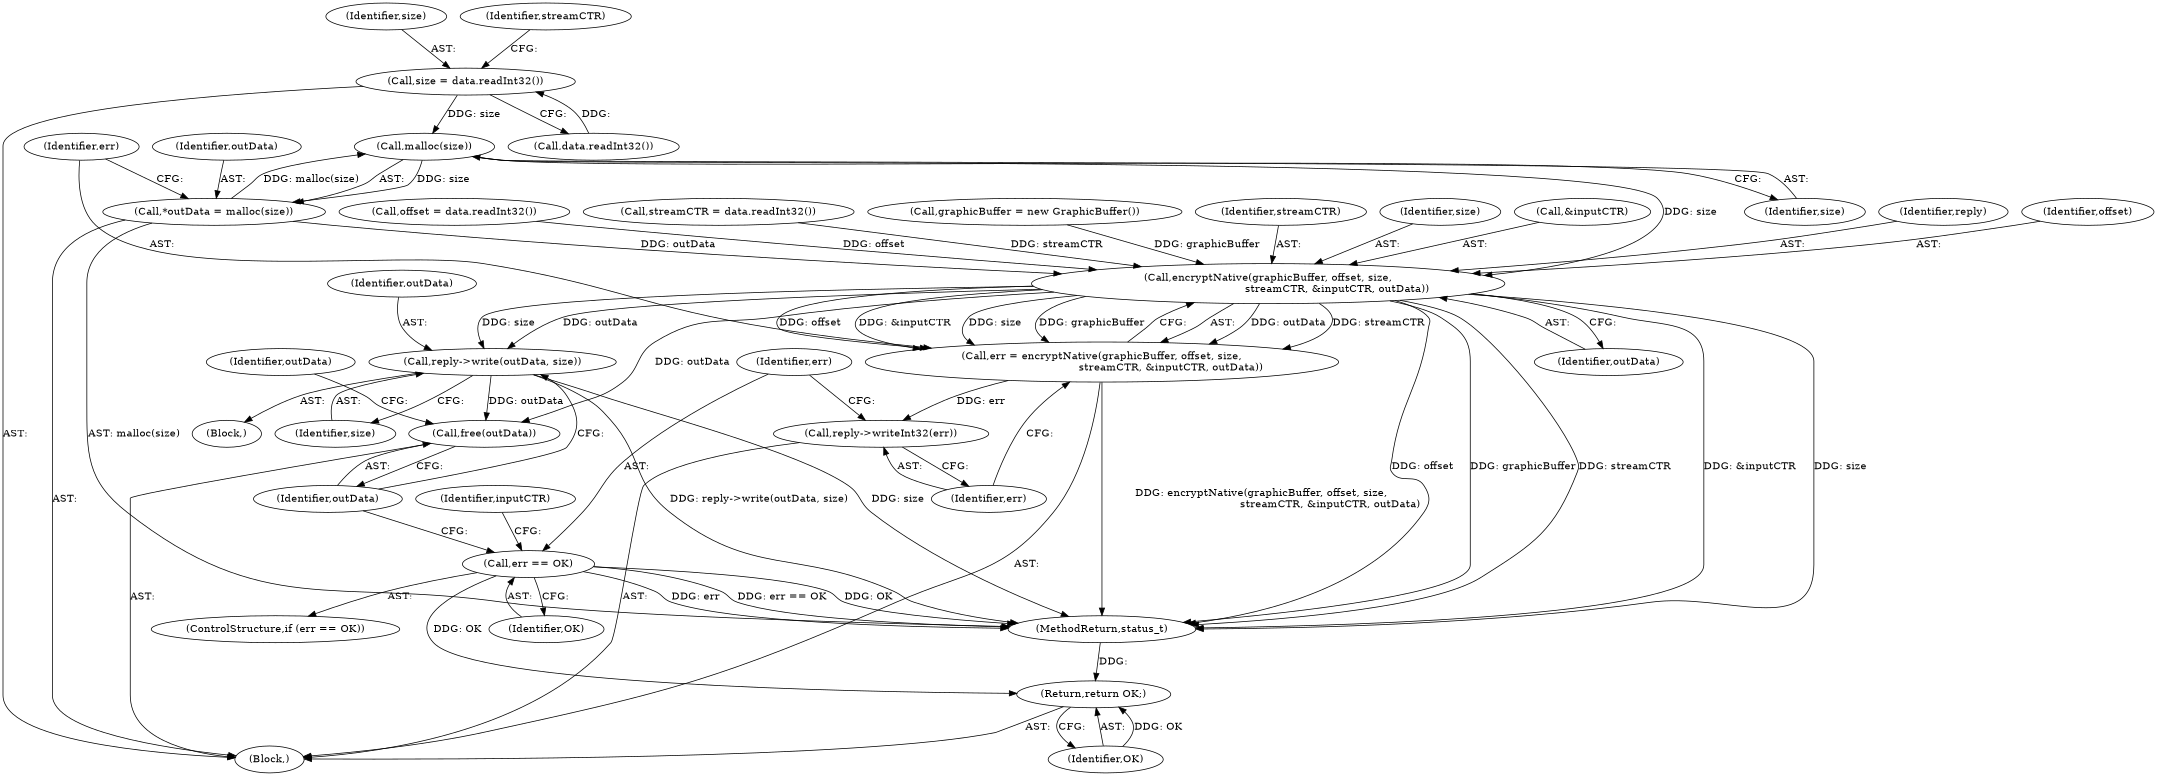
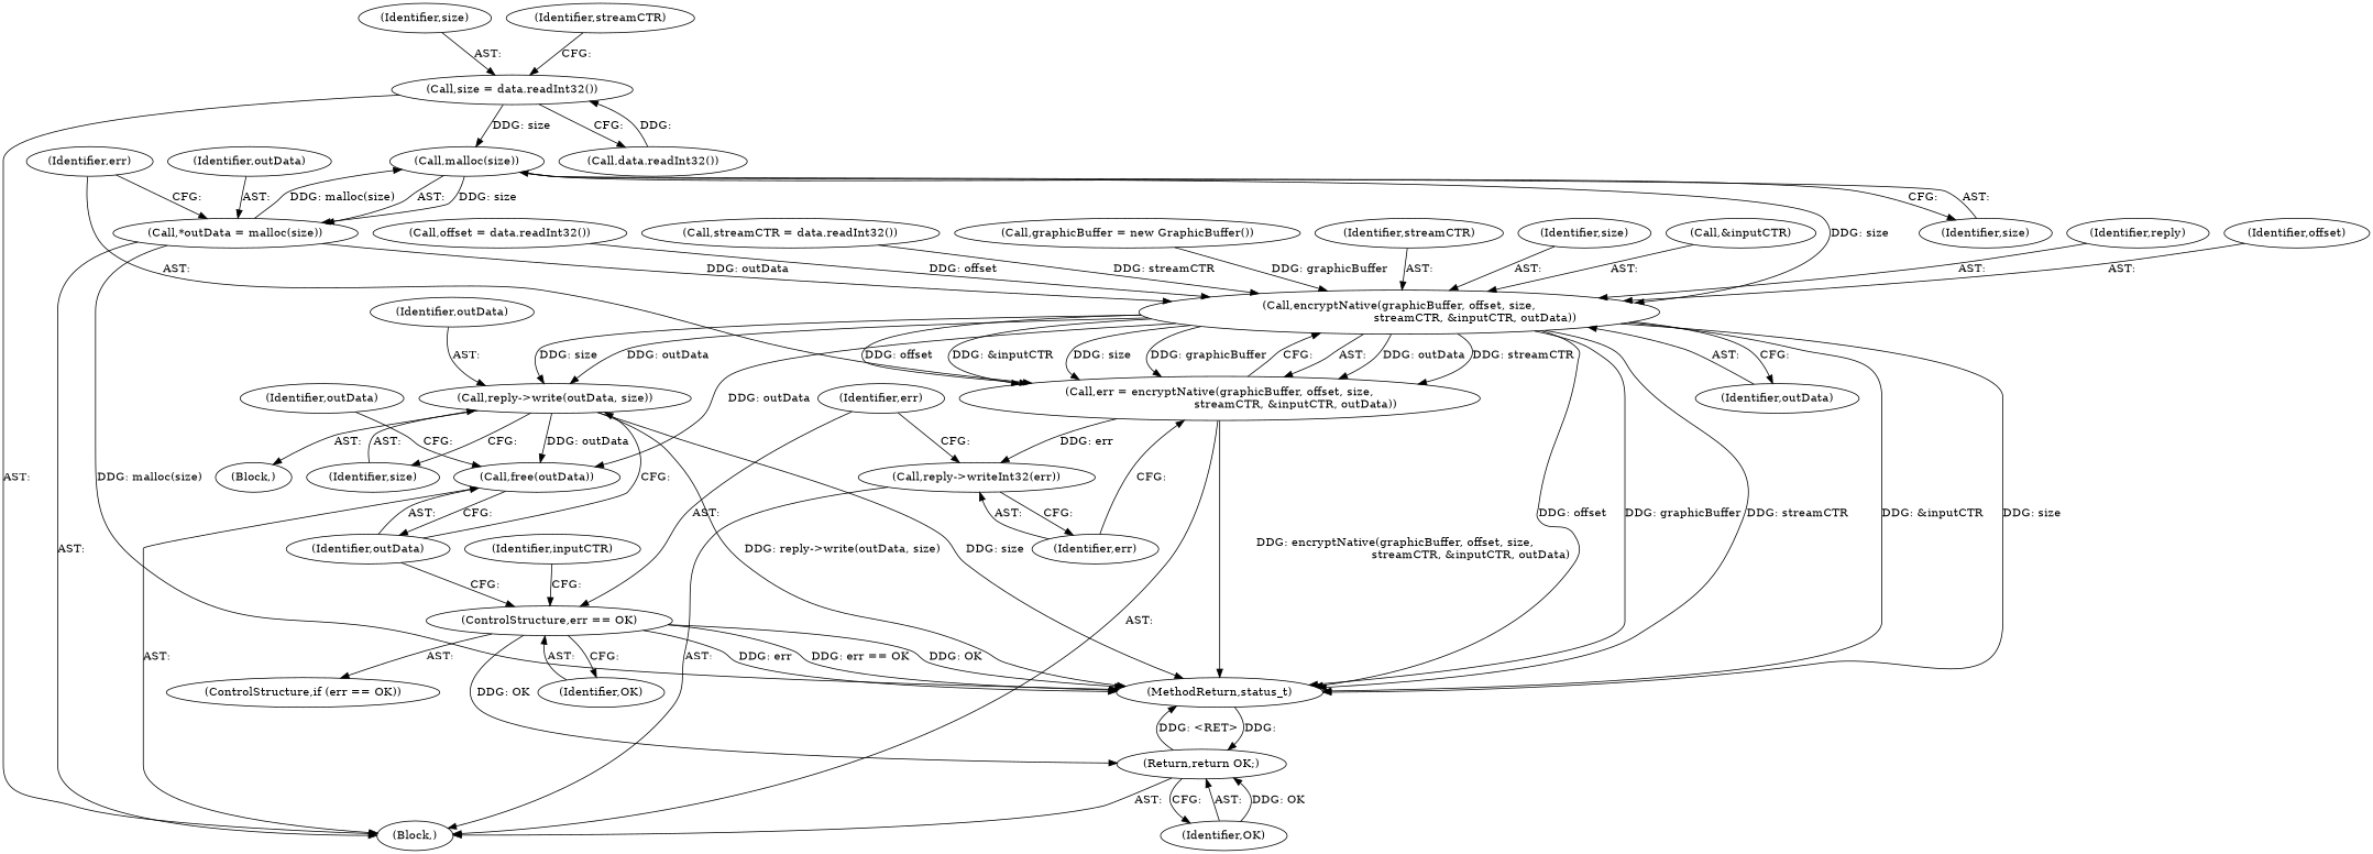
  digraph {
    fontname="DejaVu Serif"
    node [fontname="DejaVu Serif"]
    edge [fontname="DejaVu Serif"]
    n1 [label="(Call,malloc(size))"]
    n2 [label="(Call,*outData = malloc(size))"]
    n3 [label="(Call,encryptNative(graphicBuffer, offset, size,\n                                         streamCTR, &inputCTR, outData))"]
    n4 [label="(Identifier,size)"]
    n5 [label="(Block,)"]
    n6 [label="(MethodReturn,status_t)"]
    n7 [label="(Call,err = encryptNative(graphicBuffer, offset, size,\n                                         streamCTR, &inputCTR, outData))"]
    n8 [label="(Call,reply->write(outData, size))"]
    n9 [label="(Call,free(outData))"]
    n10 [label="(Identifier,outData)"]
    n11 [label="(Call,size = data.readInt32())"]
    n12 [label="(Call,data.readInt32())"]
    n13 [label="(Return,return OK;)"]
    n14 [label="(Call,reply->writeInt32(err))"]
    n15 [label="(Block,)"]
    n16 [label="(Identifier,size)"]
    n17 [label="(Identifier,outData)"]
    n18 [label="(Identifier,err)"]
-   n19 [label="(Call,err == OK)"]
+   n19 [label="(ControlStructure,err == OK)"]
    n20 [label="(Identifier,OK)"]
    n21 [label="(ControlStructure,if (err == OK))"]
    n22 [label="(Identifier,OK)"]
    n23 [label="(Identifier,outData)"]
    n24 [label="(Identifier,reply)"]
    n25 [label="(Identifier,offset)"]
    n26 [label="(Call,offset = data.readInt32())"]
    n27 [label="(Call,streamCTR = data.readInt32())"]
    n28 [label="(Identifier,err)"]
    n29 [label="(Identifier,err)"]
    n30 [label="(Identifier,outData)"]
    n31 [label="(Call,graphicBuffer = new GraphicBuffer())"]
    n32 [label="(Identifier,size)"]
    n33 [label="(Identifier,outData)"]
    n34 [label="(Identifier,streamCTR)"]
    n35 [label="(Identifier,size)"]
    n36 [label="(Identifier,streamCTR)"]
    n37 [label="(Call,&inputCTR)"]
    n38 [label="(Identifier,inputCTR)"]
    n1 -> n2 [label="AST: "]
    n1 -> n2 [label="DDG: size"]
    n1 -> n3 [label="DDG: size"]
    n1 -> n4 [label="CFG: "]
    n2 -> n1 [label="DDG: malloc(size)"]
    n2 -> n3 [label="DDG: outData"]
    n2 -> n5 [label="AST: "]
-   n2 -> n6 [label="AST: malloc(size)"]
+   n2 -> n6 [label="DDG: malloc(size)"]
    n3 -> n6 [label="DDG: offset"]
    n3 -> n6 [label="DDG: graphicBuffer"]
    n3 -> n6 [label="DDG: streamCTR"]
    n3 -> n6 [label="DDG: &inputCTR"]
    n3 -> n6 [label="DDG: size"]
    n3 -> n7 [label="AST: "]
    n3 -> n7 [label="DDG: outData"]
    n3 -> n7 [label="DDG: streamCTR"]
    n3 -> n7 [label="DDG: offset"]
    n3 -> n7 [label="DDG: &inputCTR"]
    n3 -> n7 [label="DDG: size"]
    n3 -> n7 [label="DDG: graphicBuffer"]
    n3 -> n8 [label="DDG: outData"]
    n3 -> n8 [label="DDG: size"]
    n3 -> n9 [label="DDG: outData"]
    n3 -> n10 [label="CFG: "]
    n4 -> n1 [label="AST: "]
    n6 -> n13 [label="DDG: "]
    n7 -> n3 [label="CFG: "]
    n7 -> n5 [label="AST: "]
    n7 -> n6 [label="DDG: encryptNative(graphicBuffer, offset, size,\n                                         streamCTR, &inputCTR, outData)"]
    n7 -> n14 [label="DDG: err"]
    n8 -> n6 [label="DDG: reply->write(outData, size)"]
    n8 -> n6 [label="DDG: size"]
    n8 -> n9 [label="DDG: outData"]
    n8 -> n15 [label="AST: "]
    n8 -> n16 [label="CFG: "]
    n9 -> n5 [label="AST: "]
    n9 -> n17 [label="CFG: "]
    n10 -> n3 [label="AST: "]
    n11 -> n1 [label="DDG: size"]
    n11 -> n5 [label="AST: "]
    n11 -> n12 [label="CFG: "]
    n12 -> n11 [label="DDG: "]
    n13 -> n5 [label="AST: "]
+   n13 -> n6 [label="DDG: <RET>"]
    n13 -> n22 [label="CFG: "]
    n14 -> n5 [label="AST: "]
    n14 -> n18 [label="CFG: "]
    n16 -> n8 [label="AST: "]
    n17 -> n8 [label="CFG: "]
    n17 -> n9 [label="AST: "]
    n17 -> n19 [label="CFG: "]
    n18 -> n7 [label="CFG: "]
    n18 -> n14 [label="AST: "]
    n19 -> n6 [label="DDG: err"]
    n19 -> n6 [label="DDG: err == OK"]
    n19 -> n6 [label="DDG: OK"]
    n19 -> n13 [label="DDG: OK"]
    n19 -> n20 [label="CFG: "]
    n19 -> n21 [label="AST: "]
    n20 -> n19 [label="AST: "]
    n22 -> n13 [label="AST: "]
    n22 -> n13 [label="DDG: OK"]
    n23 -> n9 [label="CFG: "]
    n24 -> n3 [label="AST: "]
    n25 -> n3 [label="AST: "]
    n26 -> n3 [label="DDG: offset"]
    n27 -> n3 [label="DDG: streamCTR"]
    n28 -> n2 [label="CFG: "]
    n28 -> n7 [label="AST: "]
    n29 -> n14 [label="CFG: "]
    n29 -> n19 [label="AST: "]
    n30 -> n2 [label="AST: "]
    n31 -> n3 [label="DDG: graphicBuffer"]
    n32 -> n11 [label="AST: "]
    n33 -> n8 [label="AST: "]
    n34 -> n3 [label="AST: "]
    n35 -> n3 [label="AST: "]
    n36 -> n11 [label="CFG: "]
    n37 -> n3 [label="AST: "]
    n38 -> n19 [label="CFG: "]
  }
